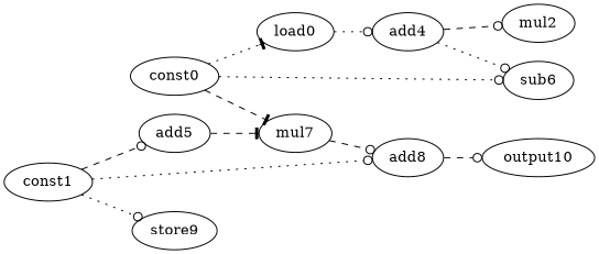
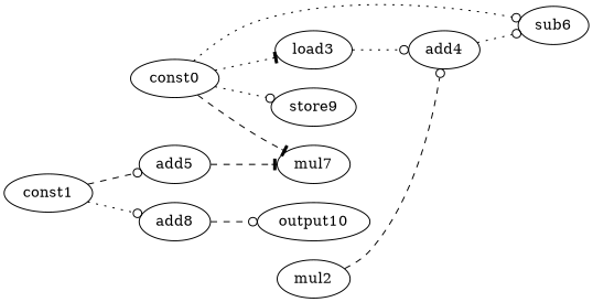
  digraph {
    rankdir=LR
    node [opcode=const]
    edge [arrowhead=odot operand=0 style=dotted]
-   load3 [opcode=load label=load0]
+   load3 [opcode=load]
    const0
    sub6 [opcode=sub]
    mul7 [opcode=mul]
    n5 [label=add4 opcode=mul]
    add8 [opcode=add]
    add5 [opcode=add]
    const1
    store9 [opcode=store]
    output10 [opcode=output]
    n11 [label=mul2]
    load3 -> n5 [operand=1]
    const0 -> load3 [arrowhead=tee]
    const0 -> sub6
    const0 -> mul7 [arrowhead=tee style=dashed]
-   mul7 -> add8 [operand=1 style=dashed]
    n5 -> sub6 [operand=1]
    add8 -> output10 [style=dashed]
    add5 -> mul7 [arrowhead=tee operand=1 style=dashed]
    const1 -> add8
    const1 -> add5 [style=dashed]
-   const1 -> store9
-   n5 -> n11 [style=dashed]
+   const0 -> store9
+   n11 -> n5 [style=dashed]
  }
